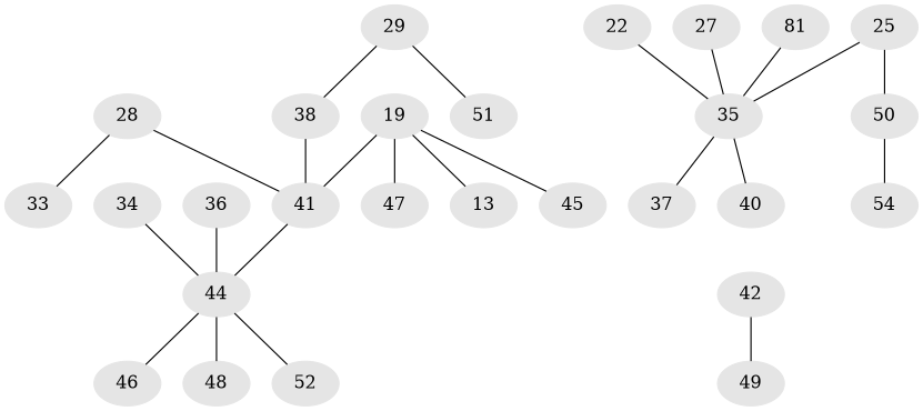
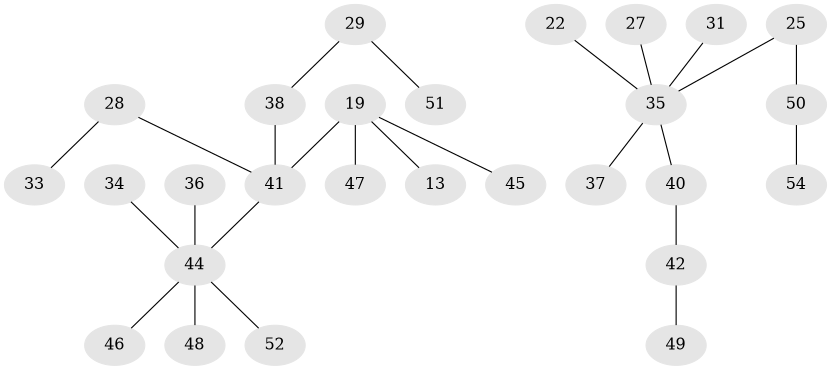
  graph {
    node [color=gray90 style=filled]
    19 [super="+9+11"]
    41 [super="+32+15"]
    45
    47
    n5 [label=13]
    44 [super="+43"]
    35 [super="+26+16"]
    37
    40
    22
    25
    50
    54
    27
    28 [super="+20+18+23"]
    n16 [label=33]
    29
    51
    38
-   31 [label=81]
+   31
    46
    48
    52
    34
    42
    36
    49
    19 -- 41
    19 -- 45
    19 -- 47
    19 -- n5
    41 -- 44
    44 -- 46
    44 -- 48
    44 -- 52
    35 -- 37
    35 -- 40
+   40 -- 42
    22 -- 35
    25 -- 35
    25 -- 50
    50 -- 54
    27 -- 35
    28 -- 41
    28 -- n16
    29 -- 51
    29 -- 38
    38 -- 41
    31 -- 35
    34 -- 44
    42 -- 49
    36 -- 44
  }
